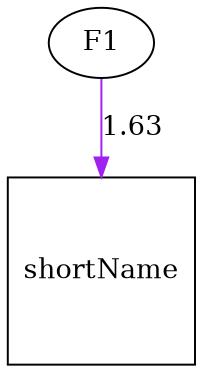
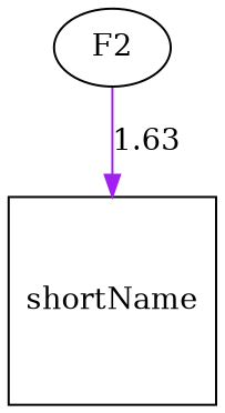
  digraph {
    splines=FALSE
    n1 [label=shortName shape=square]
-   F1
+   F1 [label=F2]
    subgraph sub_1 {
      rank=same
      n1
    }
    F1 -> n1 [label=1.63 color=purple style=solid]
  }
